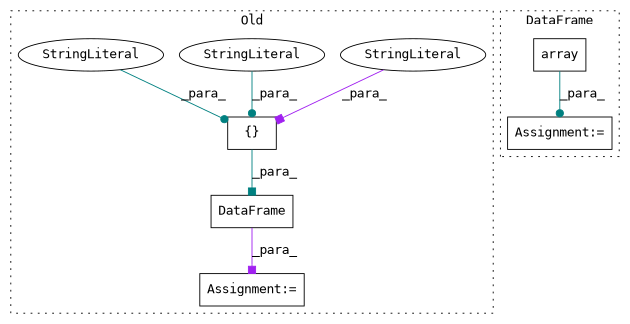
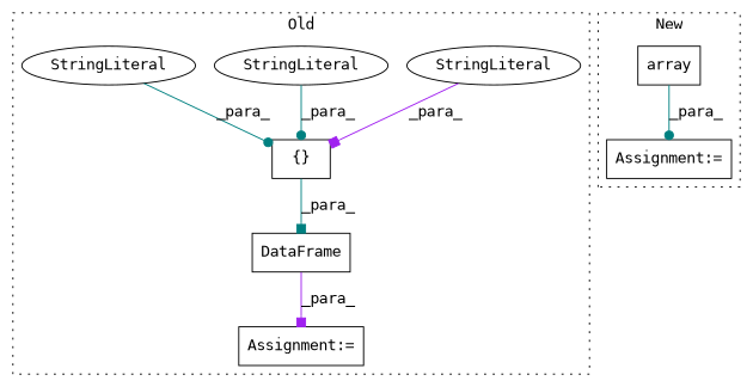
  digraph {
    fontname="DejaVu Sans Mono"
    node [a=45 l=1 shape=box fontname="DejaVu Sans Mono"]
    edge [color=teal arrowhead=box fontname="DejaVu Sans Mono"]
    n1 [a=32 l="10,1" label=DataFrame s="1207,1249"]
    n2 [a=7 label="Assignment:=" s=1199]
    n3 [a=4 l="1,1" label="{}" s="978,1061"]
    n4 [l=5 label=StringLiteral s=979 shape=ellipse]
    n5 [l=10 label=StringLiteral s=985 shape=ellipse]
    n6 [l=8 label=StringLiteral s=1036 shape=ellipse]
    n7 [a=32 l="6,1" label=array s="1130,1142"]
    n8 [a=7 label="Assignment:=" s=1123]
    subgraph cluster_1 {
      label=Old
      style=dotted
      n1
      n2
      n3
      n4
      n5
      n6
    }
    subgraph cluster_2 {
-     label=DataFrame
+     label=New
      style=dotted
      n7
      n8
    }
    n1 -> n2 [label=_para_ color=purple]
    n3 -> n1 [label=_para_]
    n4 -> n3 [label=_para_ color=purple]
    n5 -> n3 [label=_para_ arrowhead=dot]
    n6 -> n3 [label=_para_ arrowhead=dot]
    n7 -> n8 [label=_para_ arrowhead=dot]
  }
